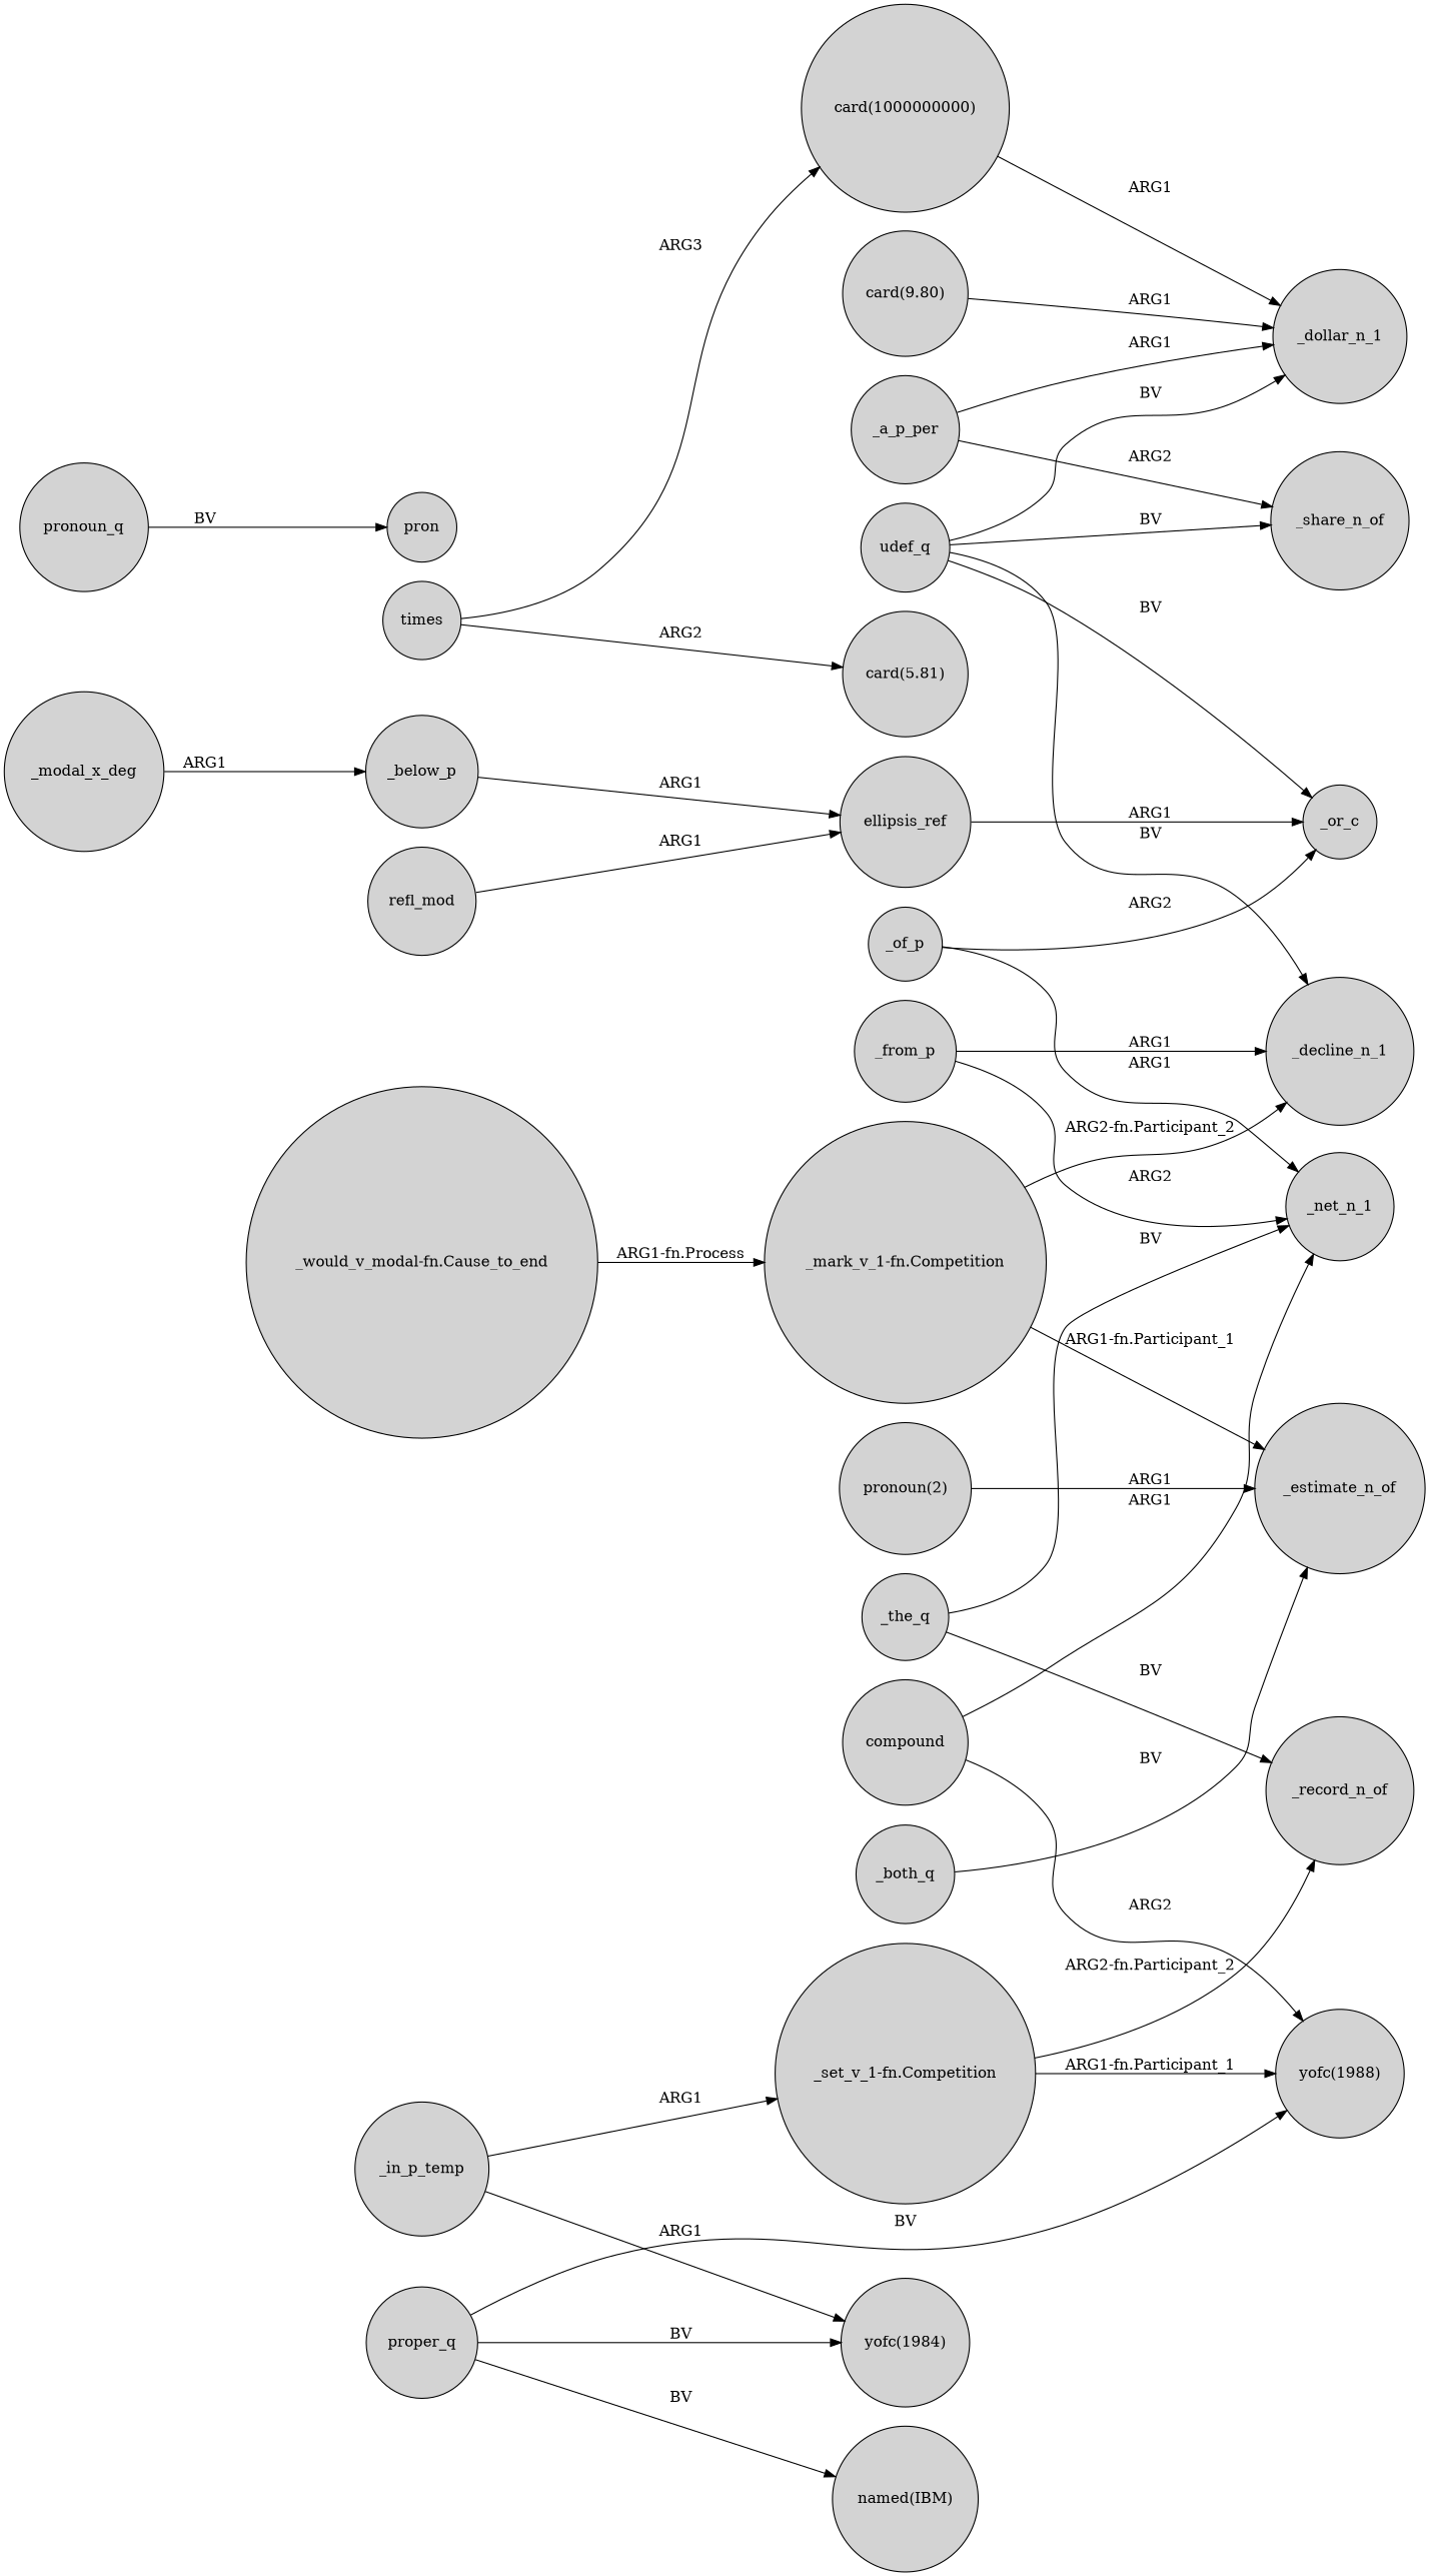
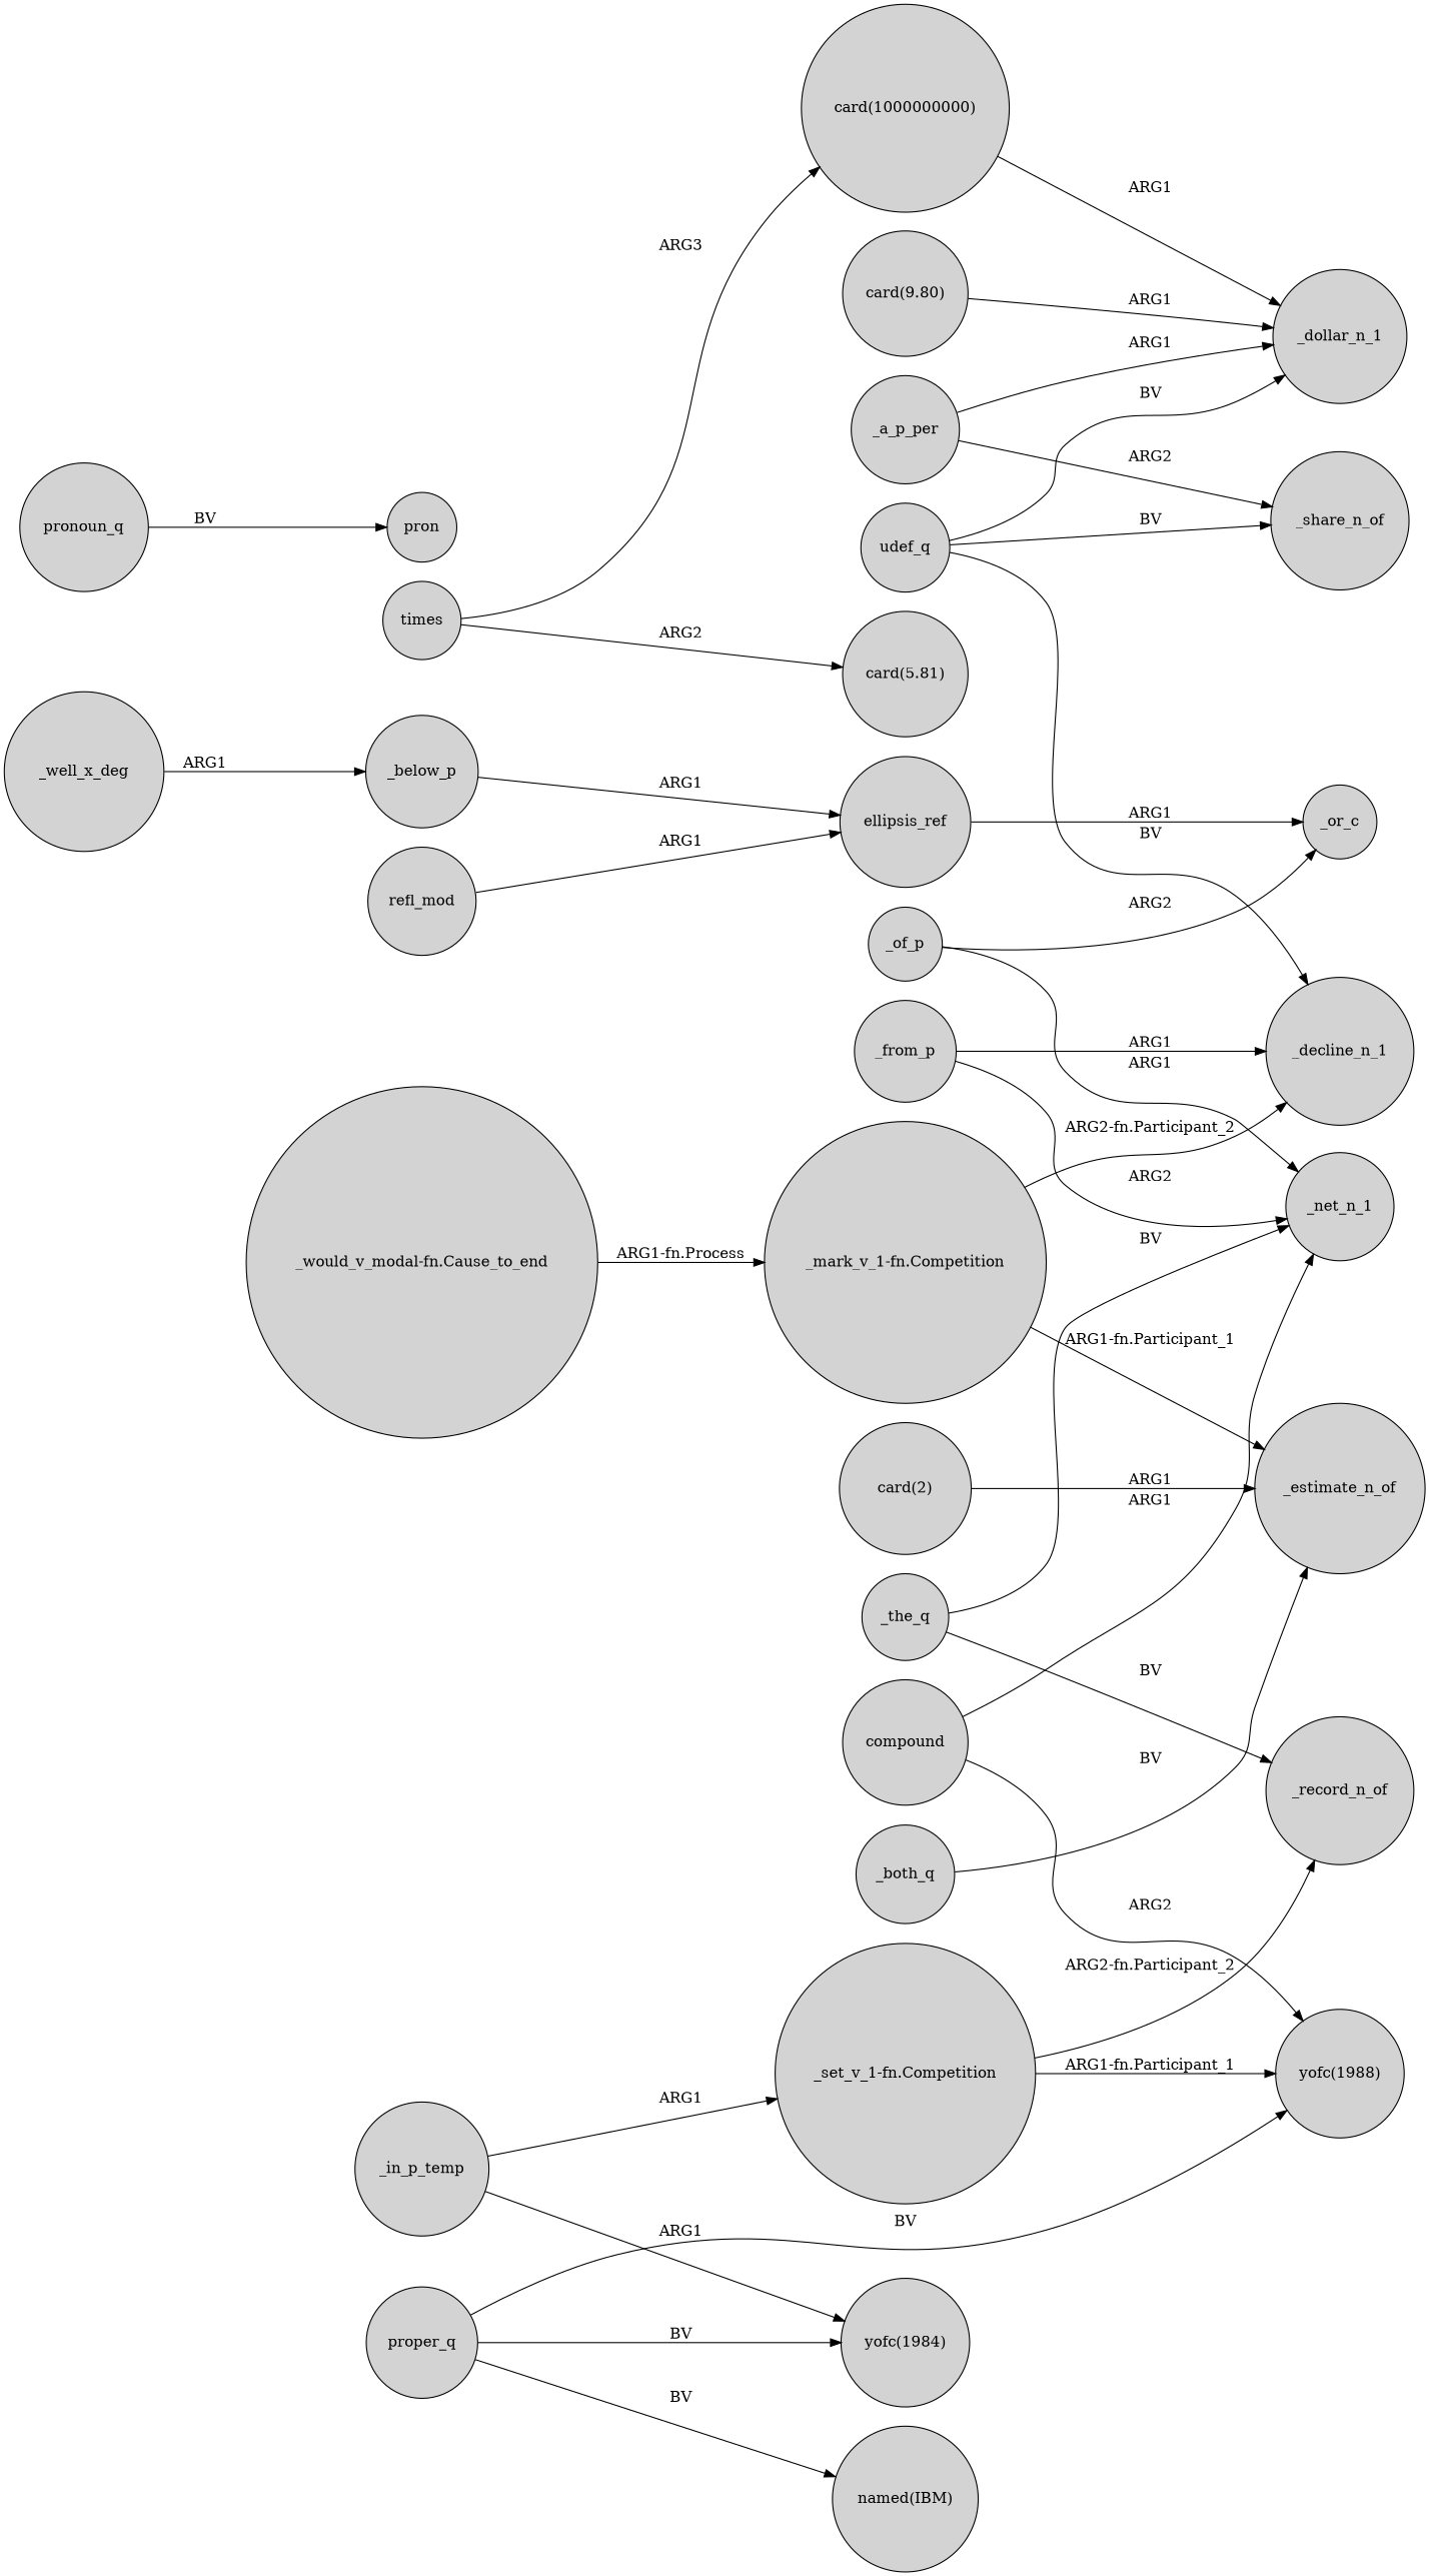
  digraph {
    rankdir=LR
    node [shape=circle style=filled]
    "card(1000000000)"
    _dollar_n_1
    _below_p
    ellipsis_ref
    _or_c
    "_set_v_1-fn.Competition"
    _record_n_of
    "yofc(1988)"
-   "card(2)" [label="pronoun(2)"]
+   "card(2)"
    _estimate_n_of
    _from_p
    _net_n_1
    _decline_n_1
    udef_q
    _share_n_of
    _the_q
    compound
    proper_q
    "named(IBM)"
    "yofc(1984)"
    "_would_v_modal-fn.Cause_to_end"
    "_mark_v_1-fn.Competition"
    times
    "card(5.81)"
-   _well_x_deg [label=_modal_x_deg]
+   _well_x_deg
    "card(9.80)"
    _both_q
    _in_p_temp
    pronoun_q
    pron
    _a_p_per
    refl_mod
    _of_p
    "card(1000000000)" -> _dollar_n_1 [label=ARG1]
    _below_p -> ellipsis_ref [label=ARG1]
    ellipsis_ref -> _or_c [label=ARG1]
    "_set_v_1-fn.Competition" -> _record_n_of [label="ARG2-fn.Participant_2"]
    "_set_v_1-fn.Competition" -> "yofc(1988)" [label="ARG1-fn.Participant_1"]
    "card(2)" -> _estimate_n_of [label=ARG1]
    _from_p -> _net_n_1 [label=ARG2]
    _from_p -> _decline_n_1 [label=ARG1]
    udef_q -> _dollar_n_1 [label=BV]
-   udef_q -> _or_c [label=BV]
    udef_q -> _decline_n_1 [label=BV]
    udef_q -> _share_n_of [label=BV]
    _the_q -> _record_n_of [label=BV]
    _the_q -> _net_n_1 [label=BV]
    compound -> "yofc(1988)" [label=ARG2]
    compound -> _net_n_1 [label=ARG1]
    proper_q -> "yofc(1988)" [label=BV]
    proper_q -> "named(IBM)" [label=BV]
    proper_q -> "yofc(1984)" [label=BV]
    "_would_v_modal-fn.Cause_to_end" -> "_mark_v_1-fn.Competition" [label="ARG1-fn.Process"]
    "_mark_v_1-fn.Competition" -> _estimate_n_of [label="ARG1-fn.Participant_1"]
    "_mark_v_1-fn.Competition" -> _decline_n_1 [label="ARG2-fn.Participant_2"]
    times -> "card(1000000000)" [label=ARG3]
    times -> "card(5.81)" [label=ARG2]
    _well_x_deg -> _below_p [label=ARG1]
    "card(9.80)" -> _dollar_n_1 [label=ARG1]
    _both_q -> _estimate_n_of [label=BV]
    _in_p_temp -> "_set_v_1-fn.Competition" [label=ARG1]
    _in_p_temp -> "yofc(1984)" [label=ARG1]
    pronoun_q -> pron [label=BV]
    _a_p_per -> _dollar_n_1 [label=ARG1]
    _a_p_per -> _share_n_of [label=ARG2]
    refl_mod -> ellipsis_ref [label=ARG1]
    _of_p -> _or_c [label=ARG2]
    _of_p -> _net_n_1 [label=ARG1]
  }
